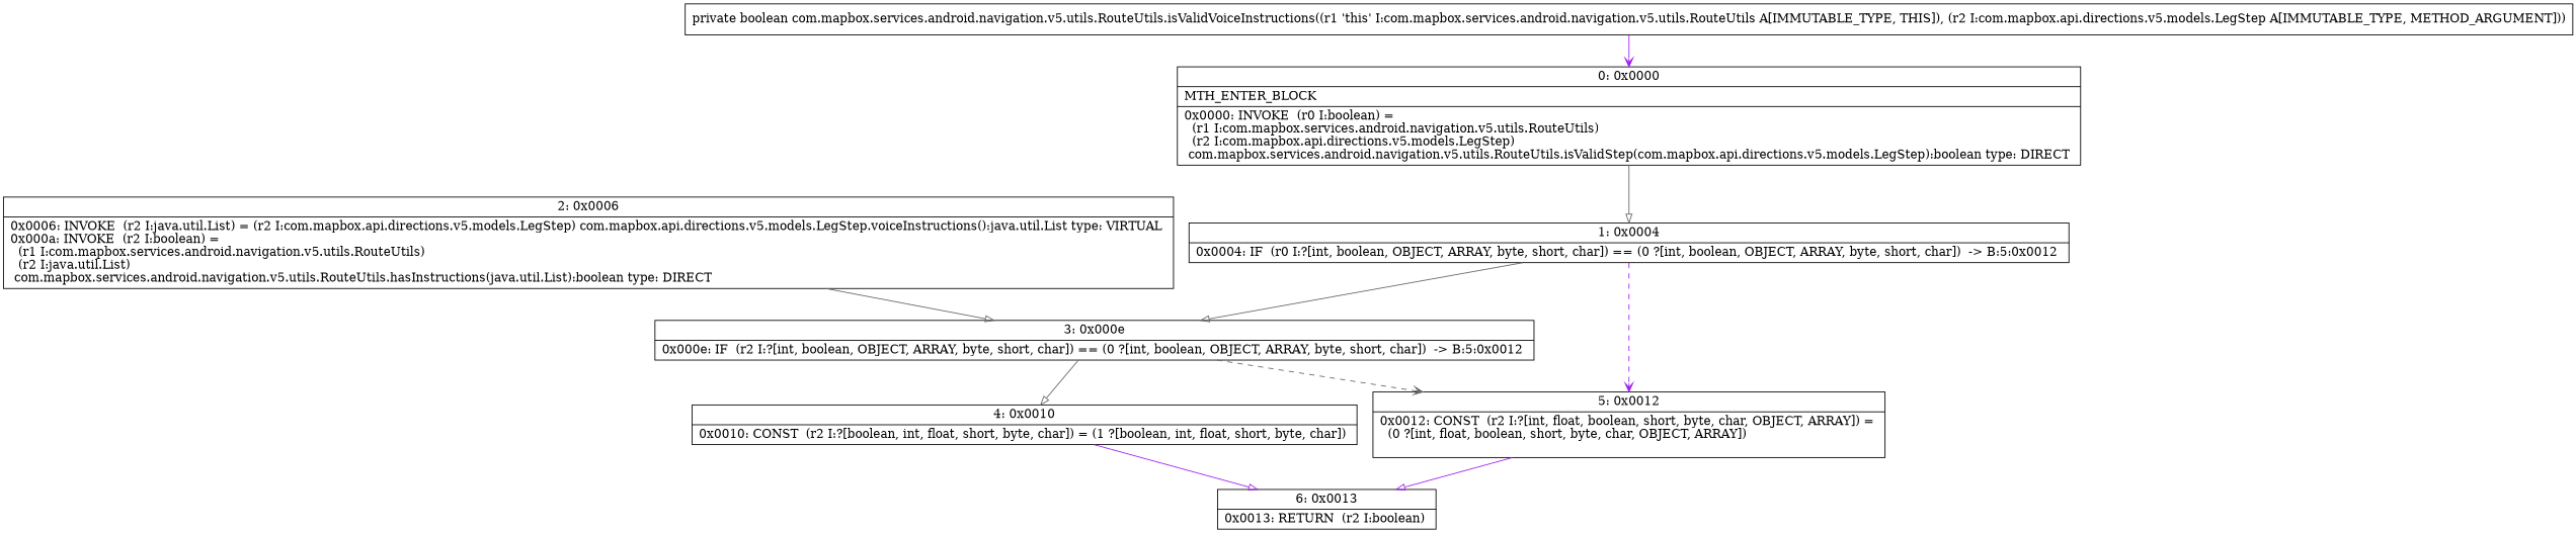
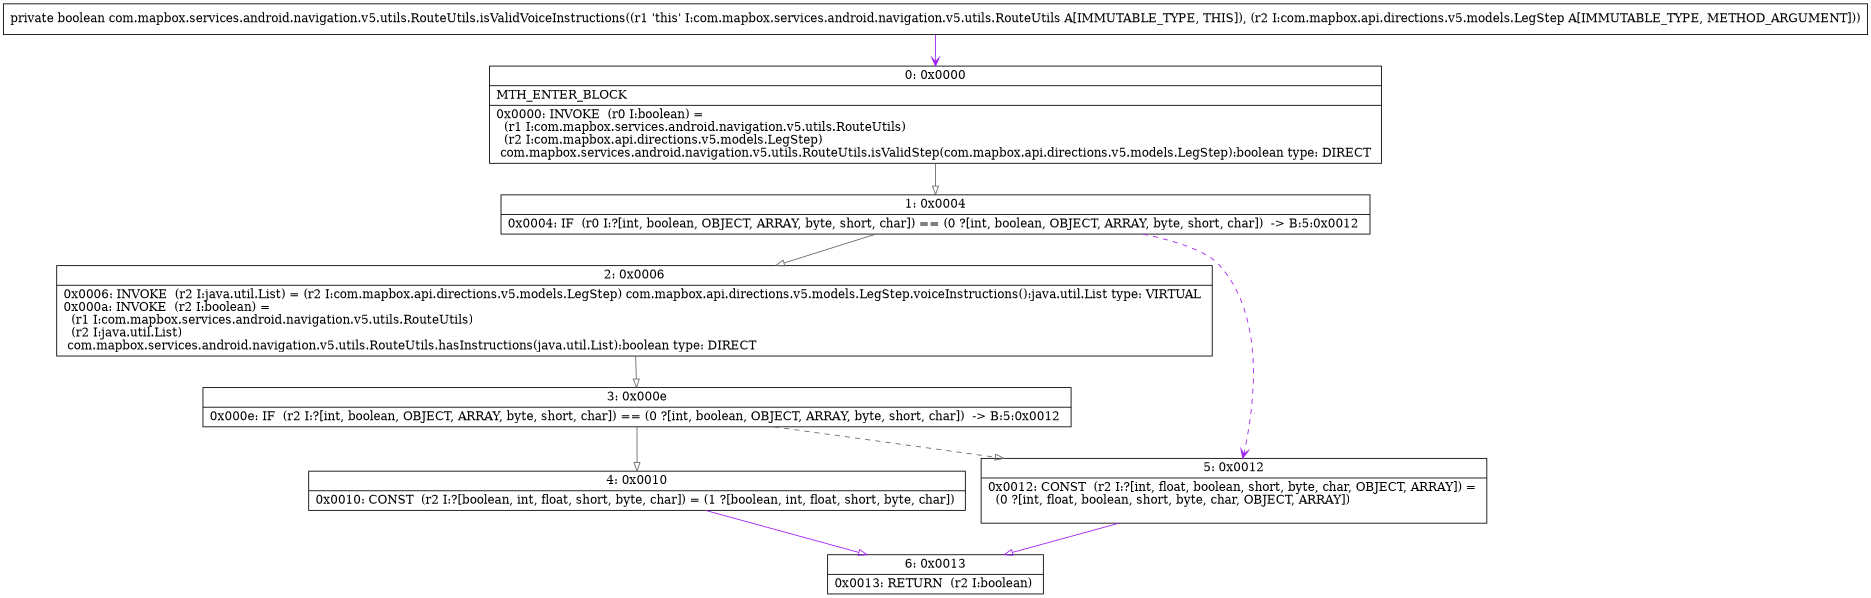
  digraph {
    node [shape=record]
    edge [arrowhead=onormal color=gray40 style=solid]
    n1 [label="{0\:\ 0x0000|MTH_ENTER_BLOCK\l|0x0000: INVOKE  (r0 I:boolean) = \l  (r1 I:com.mapbox.services.android.navigation.v5.utils.RouteUtils)\l  (r2 I:com.mapbox.api.directions.v5.models.LegStep)\l com.mapbox.services.android.navigation.v5.utils.RouteUtils.isValidStep(com.mapbox.api.directions.v5.models.LegStep):boolean type: DIRECT \l}"]
    n2 [label="{1\:\ 0x0004|0x0004: IF  (r0 I:?[int, boolean, OBJECT, ARRAY, byte, short, char]) == (0 ?[int, boolean, OBJECT, ARRAY, byte, short, char])  \-\> B:5:0x0012 \l}"]
    n3 [label="{2\:\ 0x0006|0x0006: INVOKE  (r2 I:java.util.List) = (r2 I:com.mapbox.api.directions.v5.models.LegStep) com.mapbox.api.directions.v5.models.LegStep.voiceInstructions():java.util.List type: VIRTUAL \l0x000a: INVOKE  (r2 I:boolean) = \l  (r1 I:com.mapbox.services.android.navigation.v5.utils.RouteUtils)\l  (r2 I:java.util.List)\l com.mapbox.services.android.navigation.v5.utils.RouteUtils.hasInstructions(java.util.List):boolean type: DIRECT \l}"]
    n4 [label="{5\:\ 0x0012|0x0012: CONST  (r2 I:?[int, float, boolean, short, byte, char, OBJECT, ARRAY]) = \l  (0 ?[int, float, boolean, short, byte, char, OBJECT, ARRAY])\l \l}"]
    n5 [label="{3\:\ 0x000e|0x000e: IF  (r2 I:?[int, boolean, OBJECT, ARRAY, byte, short, char]) == (0 ?[int, boolean, OBJECT, ARRAY, byte, short, char])  \-\> B:5:0x0012 \l}"]
    n6 [label="{6\:\ 0x0013|0x0013: RETURN  (r2 I:boolean) \l}"]
    n7 [label="{4\:\ 0x0010|0x0010: CONST  (r2 I:?[boolean, int, float, short, byte, char]) = (1 ?[boolean, int, float, short, byte, char]) \l}"]
    n8 [label="{private boolean com.mapbox.services.android.navigation.v5.utils.RouteUtils.isValidVoiceInstructions((r1 'this' I:com.mapbox.services.android.navigation.v5.utils.RouteUtils A[IMMUTABLE_TYPE, THIS]), (r2 I:com.mapbox.api.directions.v5.models.LegStep A[IMMUTABLE_TYPE, METHOD_ARGUMENT])) }"]
    n1 -> n2
-   n2 -> n5
+   n2 -> n3
    n2 -> n4 [arrowhead=vee color=purple style=dashed]
    n3 -> n5
    n4 -> n6 [color=purple]
-   n5 -> n4 [arrowhead=vee style=dashed]
+   n5 -> n4 [style=dashed]
    n5 -> n7
    n7 -> n6 [color=purple]
    n8 -> n1 [arrowhead=vee color=purple]
  }
